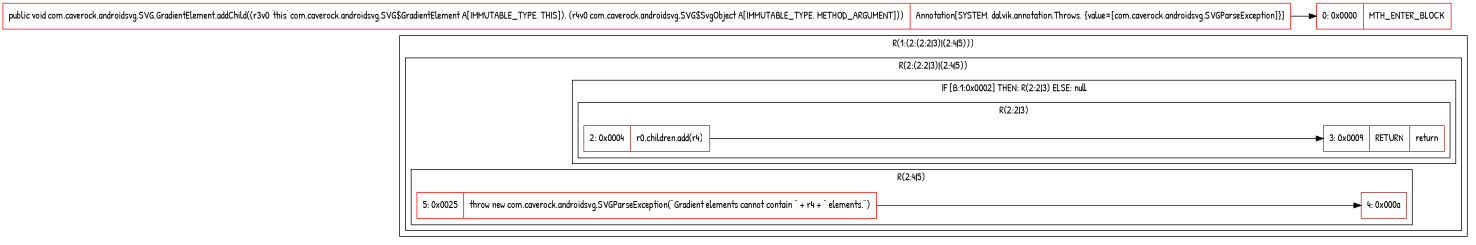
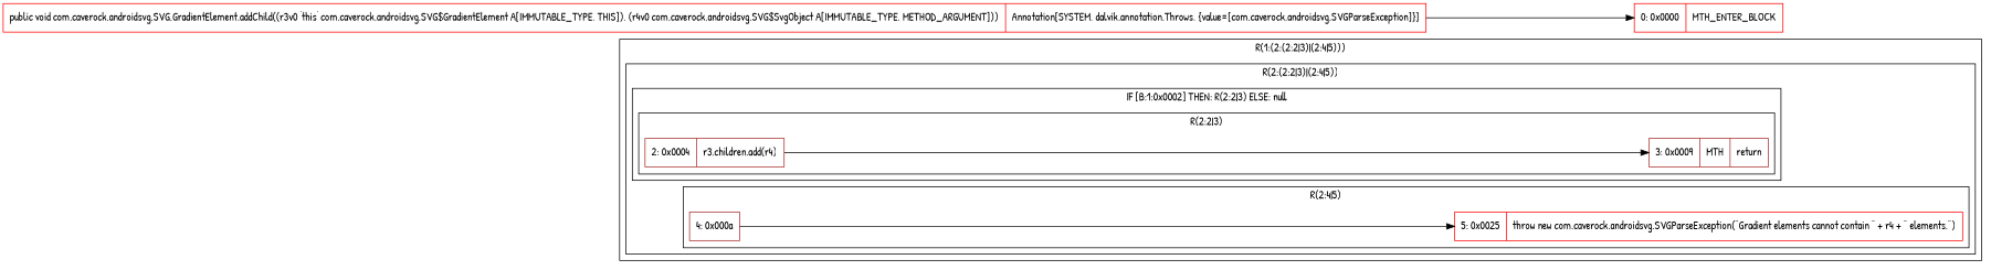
  digraph {
    fontname="Patrick Hand"
    rankdir=LR
    node [color=brown fontname="Patrick Hand" shape=record]
    edge [fontname="Patrick Hand"]
-   n1 [label="{2\:\ 0x0004|r0.children.add(r4)\l}"]
-   n2 [label="{3\:\ 0x0009|RETURN\l|return\l}"]
+   n1 [label="{2\:\ 0x0004|r3.children.add(r4)\l}"]
+   n2 [label="{3\:\ 0x0009|MTH\l|return\l}"]
    n3 [label="{4\:\ 0x000a}"]
    n4 [color=red label="{5\:\ 0x0025|throw new com.caverock.androidsvg.SVGParseException(\"Gradient elements cannot contain \" + r4 + \" elements.\")\l}"]
    n5 [color=red label="{0\:\ 0x0000|MTH_ENTER_BLOCK\l}"]
    n6 [color=red label="{public void com.caverock.androidsvg.SVG.GradientElement.addChild((r3v0 'this' com.caverock.androidsvg.SVG$GradientElement A[IMMUTABLE_TYPE, THIS]), (r4v0 com.caverock.androidsvg.SVG$SvgObject A[IMMUTABLE_TYPE, METHOD_ARGUMENT]))  | Annotation[SYSTEM, dalvik.annotation.Throws, \{value=[com.caverock.androidsvg.SVGParseException]\}]\l}"]
    subgraph cluster_1 {
      label="R(1:(2:(2:2|3)|(2:4|5)))"
      subgraph cluster_2 {
        label="R(2:(2:2|3)|(2:4|5))"
        subgraph cluster_3 {
          label="IF [B:1:0x0002] THEN: R(2:2|3) ELSE: null"
          subgraph cluster_4 {
            label="R(2:2|3)"
            n1
            n2
          }
        }
        subgraph cluster_5 {
          label="R(2:4|5)"
          n3
          n4
        }
      }
    }
    n1 -> n2
-   n4 -> n3
+   n3 -> n4
    n6 -> n5
  }
